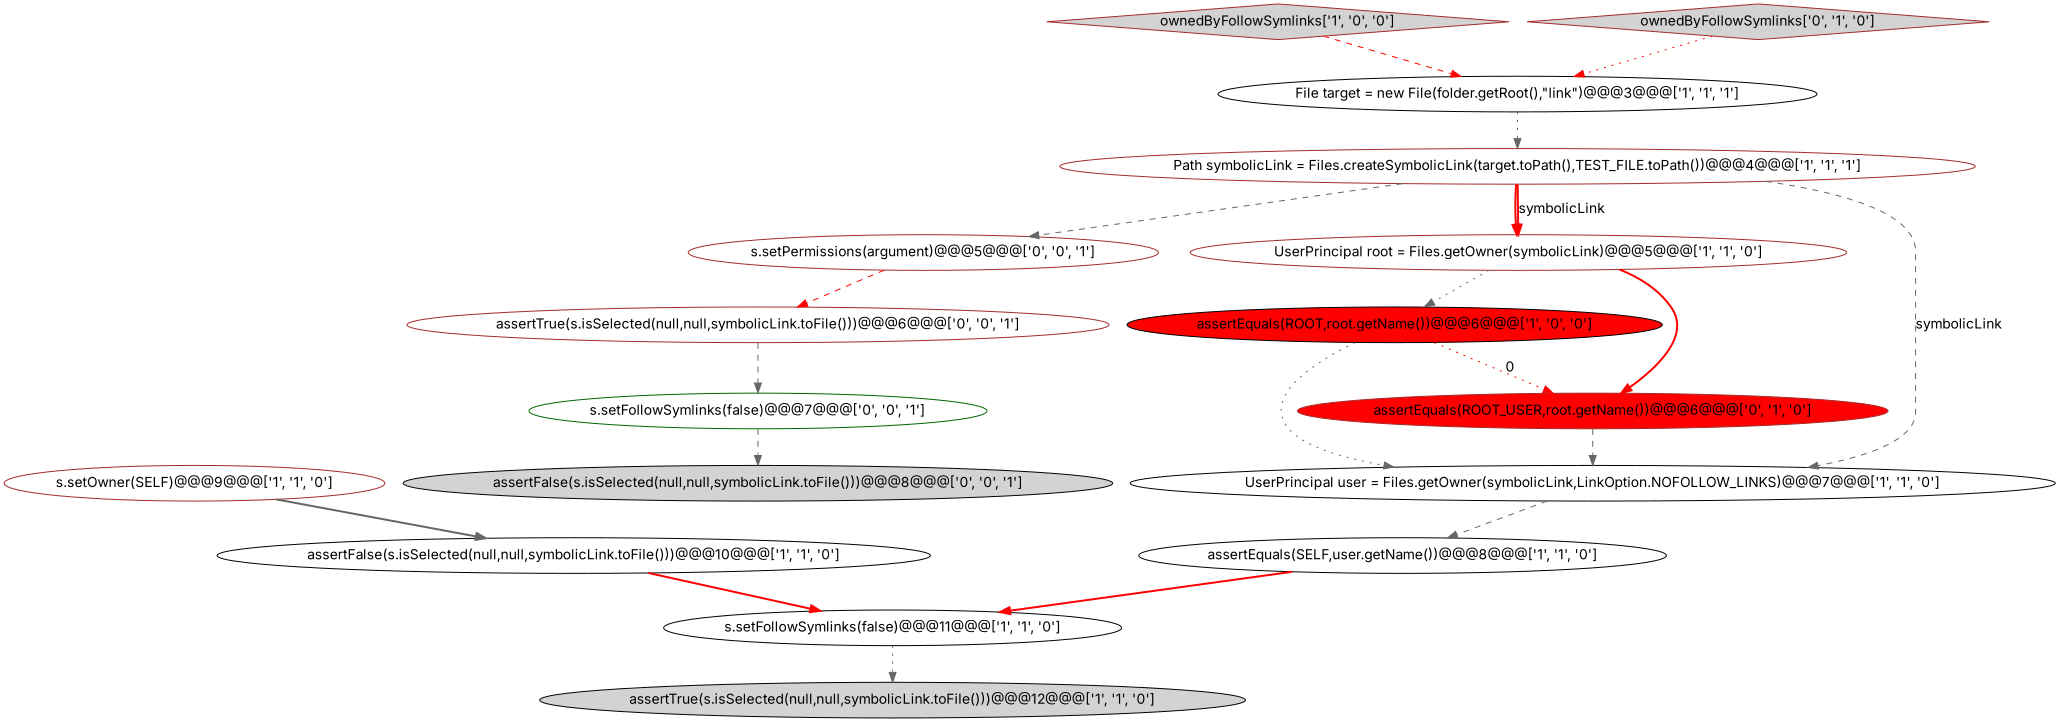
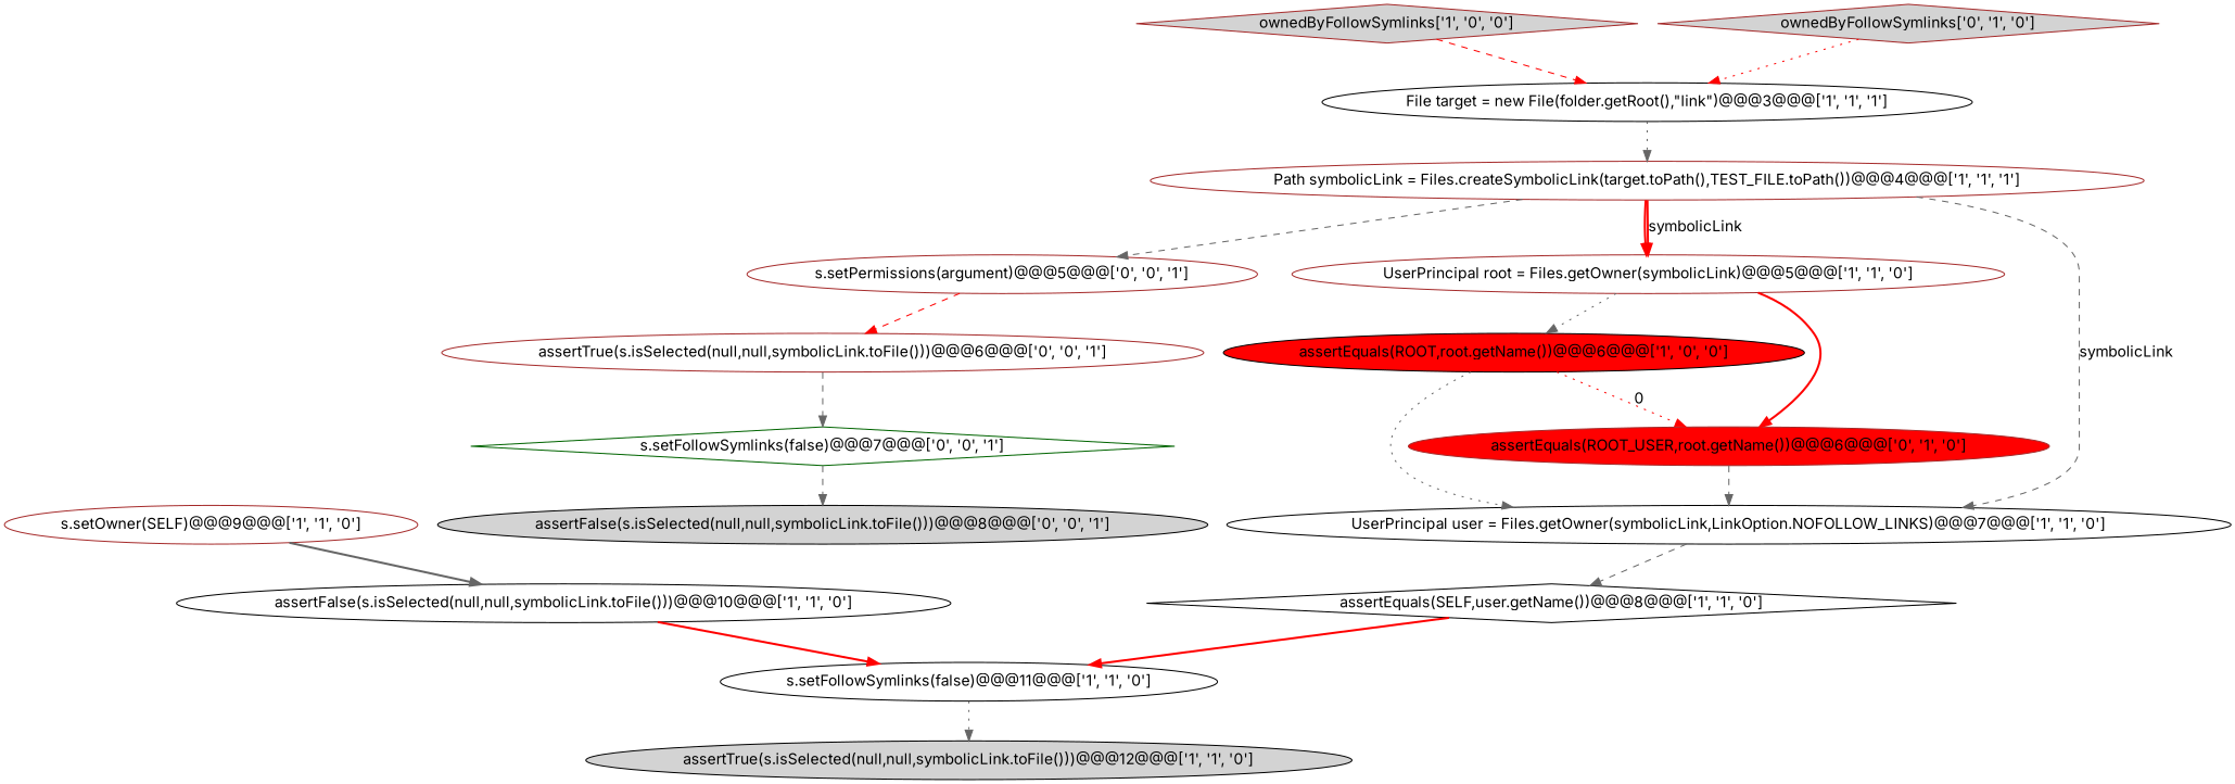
  digraph {
    fontname=Inter
    node [color=black fillcolor=white fontname=Inter shape=ellipse style=filled]
    edge [color=gray40 fontname=Inter style=dashed]
    n1 [fillcolor=red label="assertEquals(ROOT,root.getName())@@@6@@@['1', '0', '0']"]
    n2 [label="UserPrincipal user = Files.getOwner(symbolicLink,LinkOption.NOFOLLOW_LINKS)@@@7@@@['1', '1', '0']"]
    n3 [color=brown fillcolor=red label="assertEquals(ROOT_USER,root.getName())@@@6@@@['0', '1', '0']"]
-   n4 [label="assertEquals(SELF,user.getName())@@@8@@@['1', '1', '0']"]
+   n4 [label="assertEquals(SELF,user.getName())@@@8@@@['1', '1', '0']" shape=diamond]
    n5 [color=brown fillcolor=lightgray label="ownedByFollowSymlinks['1', '0', '0']" shape=diamond]
    n6 [label="File target = new File(folder.getRoot(),\"link\")@@@3@@@['1', '1', '1']"]
    n7 [color=brown label="Path symbolicLink = Files.createSymbolicLink(target.toPath(),TEST_FILE.toPath())@@@4@@@['1', '1', '1']"]
    n8 [color=brown fillcolor=lightgray label="ownedByFollowSymlinks['0', '1', '0']" shape=diamond]
    n9 [color=brown label="assertTrue(s.isSelected(null,null,symbolicLink.toFile()))@@@6@@@['0', '0', '1']"]
-   n10 [color=darkgreen label="s.setFollowSymlinks(false)@@@7@@@['0', '0', '1']"]
+   n10 [color=darkgreen label="s.setFollowSymlinks(false)@@@7@@@['0', '0', '1']" shape=diamond]
    n11 [fillcolor=lightgray label="assertFalse(s.isSelected(null,null,symbolicLink.toFile()))@@@8@@@['0', '0', '1']"]
    n12 [fillcolor=lightgray label="assertTrue(s.isSelected(null,null,symbolicLink.toFile()))@@@12@@@['1', '1', '0']"]
    n13 [label="s.setFollowSymlinks(false)@@@11@@@['1', '1', '0']"]
    n14 [color=brown label="s.setOwner(SELF)@@@9@@@['1', '1', '0']"]
    n15 [label="assertFalse(s.isSelected(null,null,symbolicLink.toFile()))@@@10@@@['1', '1', '0']"]
    n16 [color=brown label="s.setPermissions(argument)@@@5@@@['0', '0', '1']"]
    n17 [color=brown label="UserPrincipal root = Files.getOwner(symbolicLink)@@@5@@@['1', '1', '0']"]
    n1 -> n2 [style=dotted]
    n1 -> n3 [color=red label=0 style=dotted]
    n2 -> n4
    n3 -> n2
    n4 -> n13 [color=red style=bold]
    n5 -> n6 [color=red]
    n6 -> n7 [style=dotted]
    n7 -> n2 [label=symbolicLink]
    n7 -> n16
    n7 -> n17 [color=red label=symbolicLink style=bold]
    n7 -> n17 [color=red style=bold]
    n8 -> n6 [color=red style=dotted]
    n9 -> n10
    n10 -> n11
    n13 -> n12 [style=dotted]
    n14 -> n15 [style=bold]
    n15 -> n13 [color=red style=bold]
    n16 -> n9 [color=red]
    n17 -> n1 [style=dotted]
    n17 -> n3 [color=red style=bold]
  }
